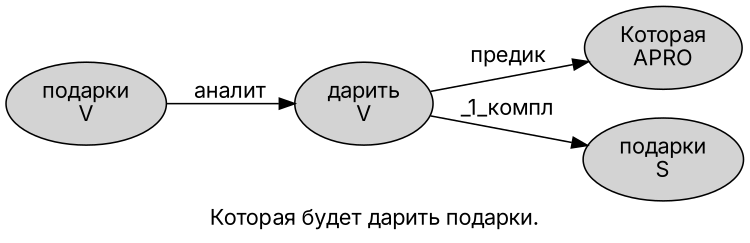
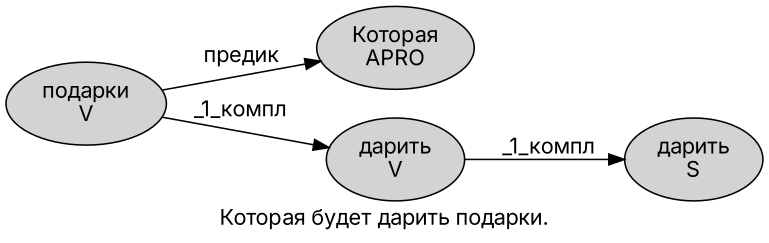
  digraph {
    fontname=Inter
    label="Которая будет дарить подарки."
    rankdir=LR
    node [fillcolor=lightgray fontname=Inter penwidth=1 shape=ellipse style=filled]
    edge [fontname=Inter]
    n1 [label="Которая\nAPRO"]
    n2 [label="подарки\nV"]
    n3 [label="дарить\nV"]
-   n4 [label="подарки\nS"]
-   n3 -> n1 [label="предик"]
-   n2 -> n3 [label="аналит"]
+   n4 [label="дарить\nS"]
+   n2 -> n1 [label="предик"]
+   n2 -> n3 [label="_1_компл"]
    n3 -> n4 [label="_1_компл"]
  }
